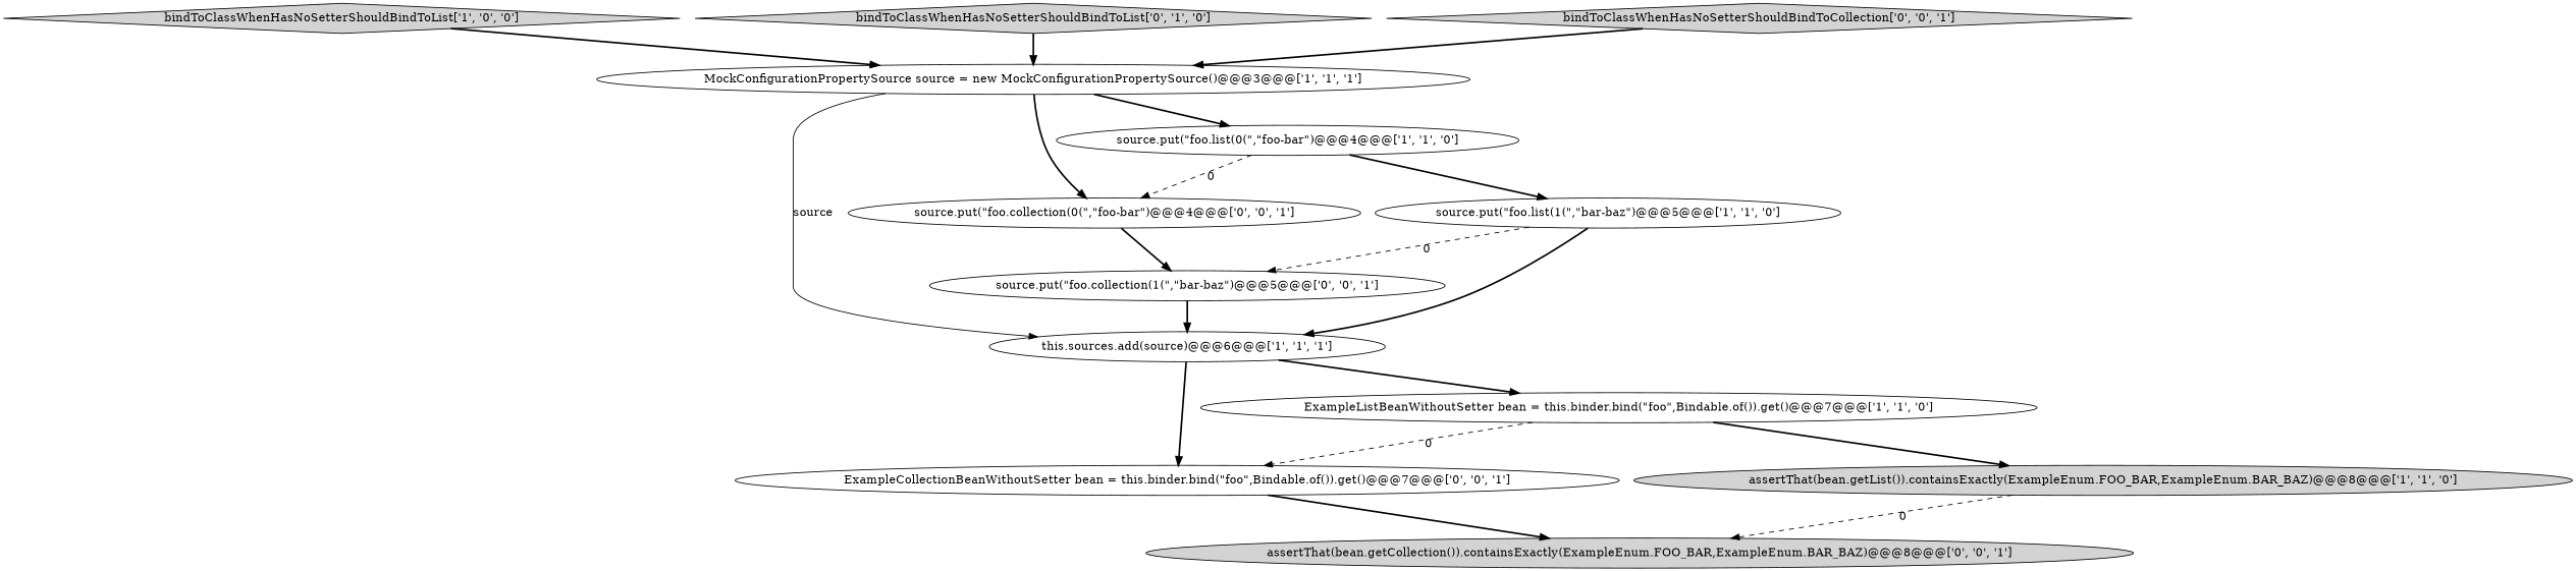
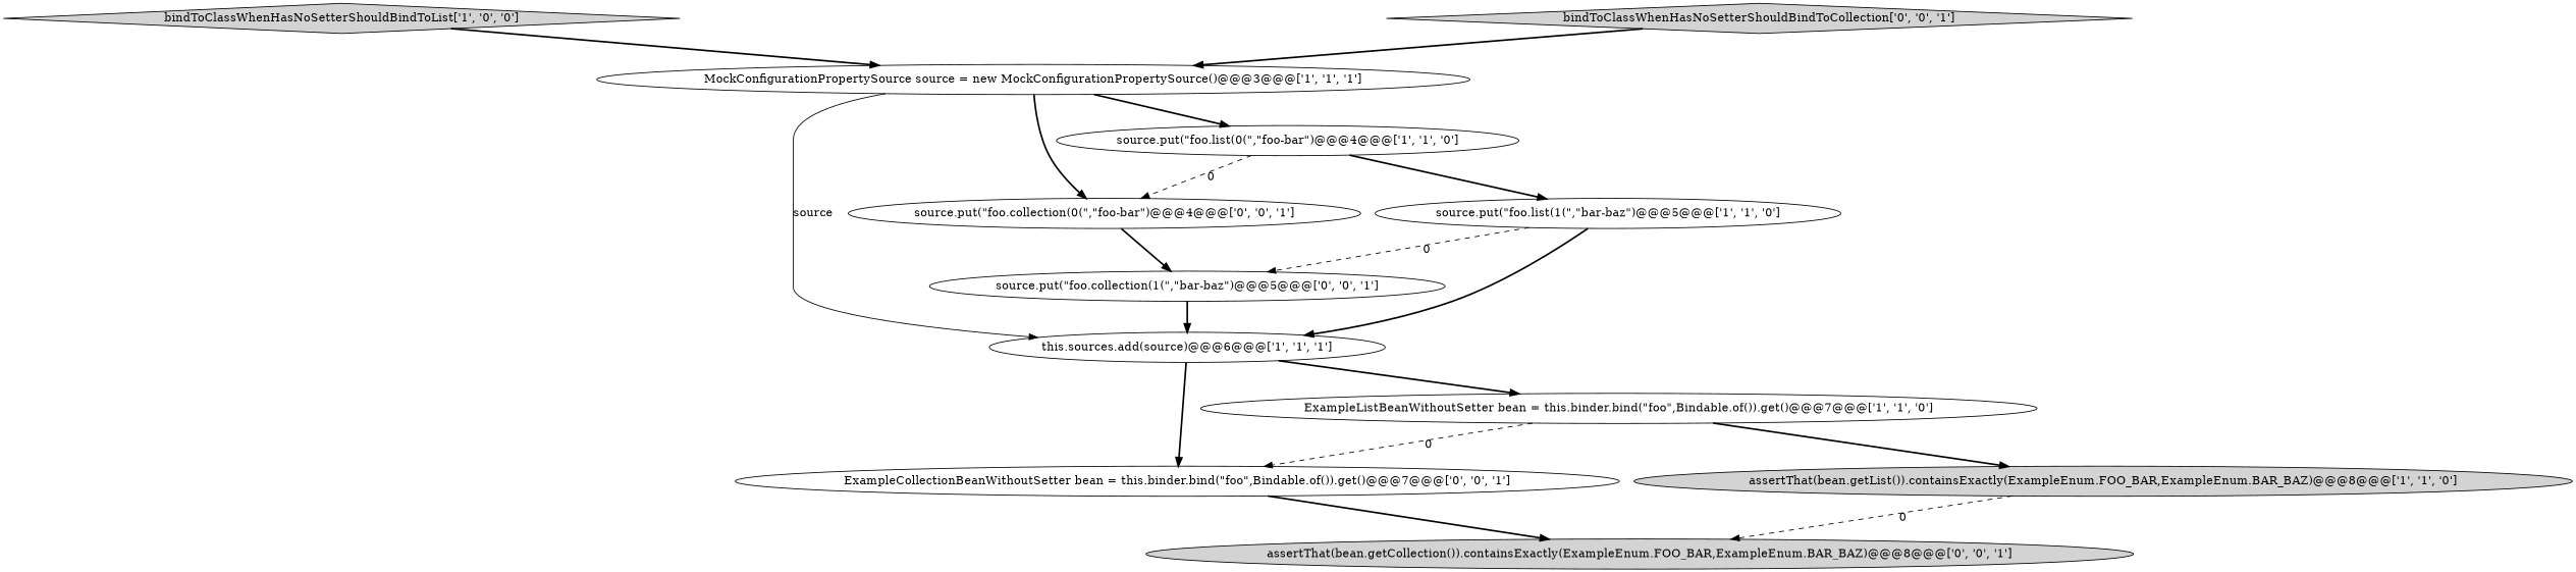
  digraph {
    node [fillcolor=white shape=ellipse style=filled]
    edge [style=bold]
    n1 [fillcolor=lightgray label="assertThat(bean.getList()).containsExactly(ExampleEnum.FOO_BAR,ExampleEnum.BAR_BAZ)@@@8@@@['1', '1', '0']"]
    n2 [fillcolor=lightgray label="assertThat(bean.getCollection()).containsExactly(ExampleEnum.FOO_BAR,ExampleEnum.BAR_BAZ)@@@8@@@['0', '0', '1']"]
    n3 [fillcolor=lightgray label="bindToClassWhenHasNoSetterShouldBindToList['1', '0', '0']" shape=diamond]
    n4 [label="MockConfigurationPropertySource source = new MockConfigurationPropertySource()@@@3@@@['1', '1', '1']"]
    n5 [label="source.put(\"foo.collection(1(\",\"bar-baz\")@@@5@@@['0', '0', '1']"]
    n6 [label="this.sources.add(source)@@@6@@@['1', '1', '1']"]
    n7 [label="source.put(\"foo.list(1(\",\"bar-baz\")@@@5@@@['1', '1', '0']"]
-   n8 [fillcolor=lightgray label="bindToClassWhenHasNoSetterShouldBindToList['0', '1', '0']" shape=diamond]
    n9 [fillcolor=lightgray label="bindToClassWhenHasNoSetterShouldBindToCollection['0', '0', '1']" shape=diamond]
    n10 [label="ExampleCollectionBeanWithoutSetter bean = this.binder.bind(\"foo\",Bindable.of()).get()@@@7@@@['0', '0', '1']"]
    n11 [label="source.put(\"foo.collection(0(\",\"foo-bar\")@@@4@@@['0', '0', '1']"]
    n12 [label="source.put(\"foo.list(0(\",\"foo-bar\")@@@4@@@['1', '1', '0']"]
    n13 [label="ExampleListBeanWithoutSetter bean = this.binder.bind(\"foo\",Bindable.of()).get()@@@7@@@['1', '1', '0']"]
    n1 -> n2 [label=0 style=dashed]
    n3 -> n4
    n4 -> n6 [label=source style=solid]
    n4 -> n11
    n4 -> n12
    n5 -> n6
    n6 -> n10
    n6 -> n13
    n7 -> n5 [label=0 style=dashed]
    n7 -> n6
-   n8 -> n4
    n9 -> n4
    n10 -> n2
    n11 -> n5
    n12 -> n7
    n12 -> n11 [label=0 style=dashed]
    n13 -> n1
    n13 -> n10 [label=0 style=dashed]
  }
